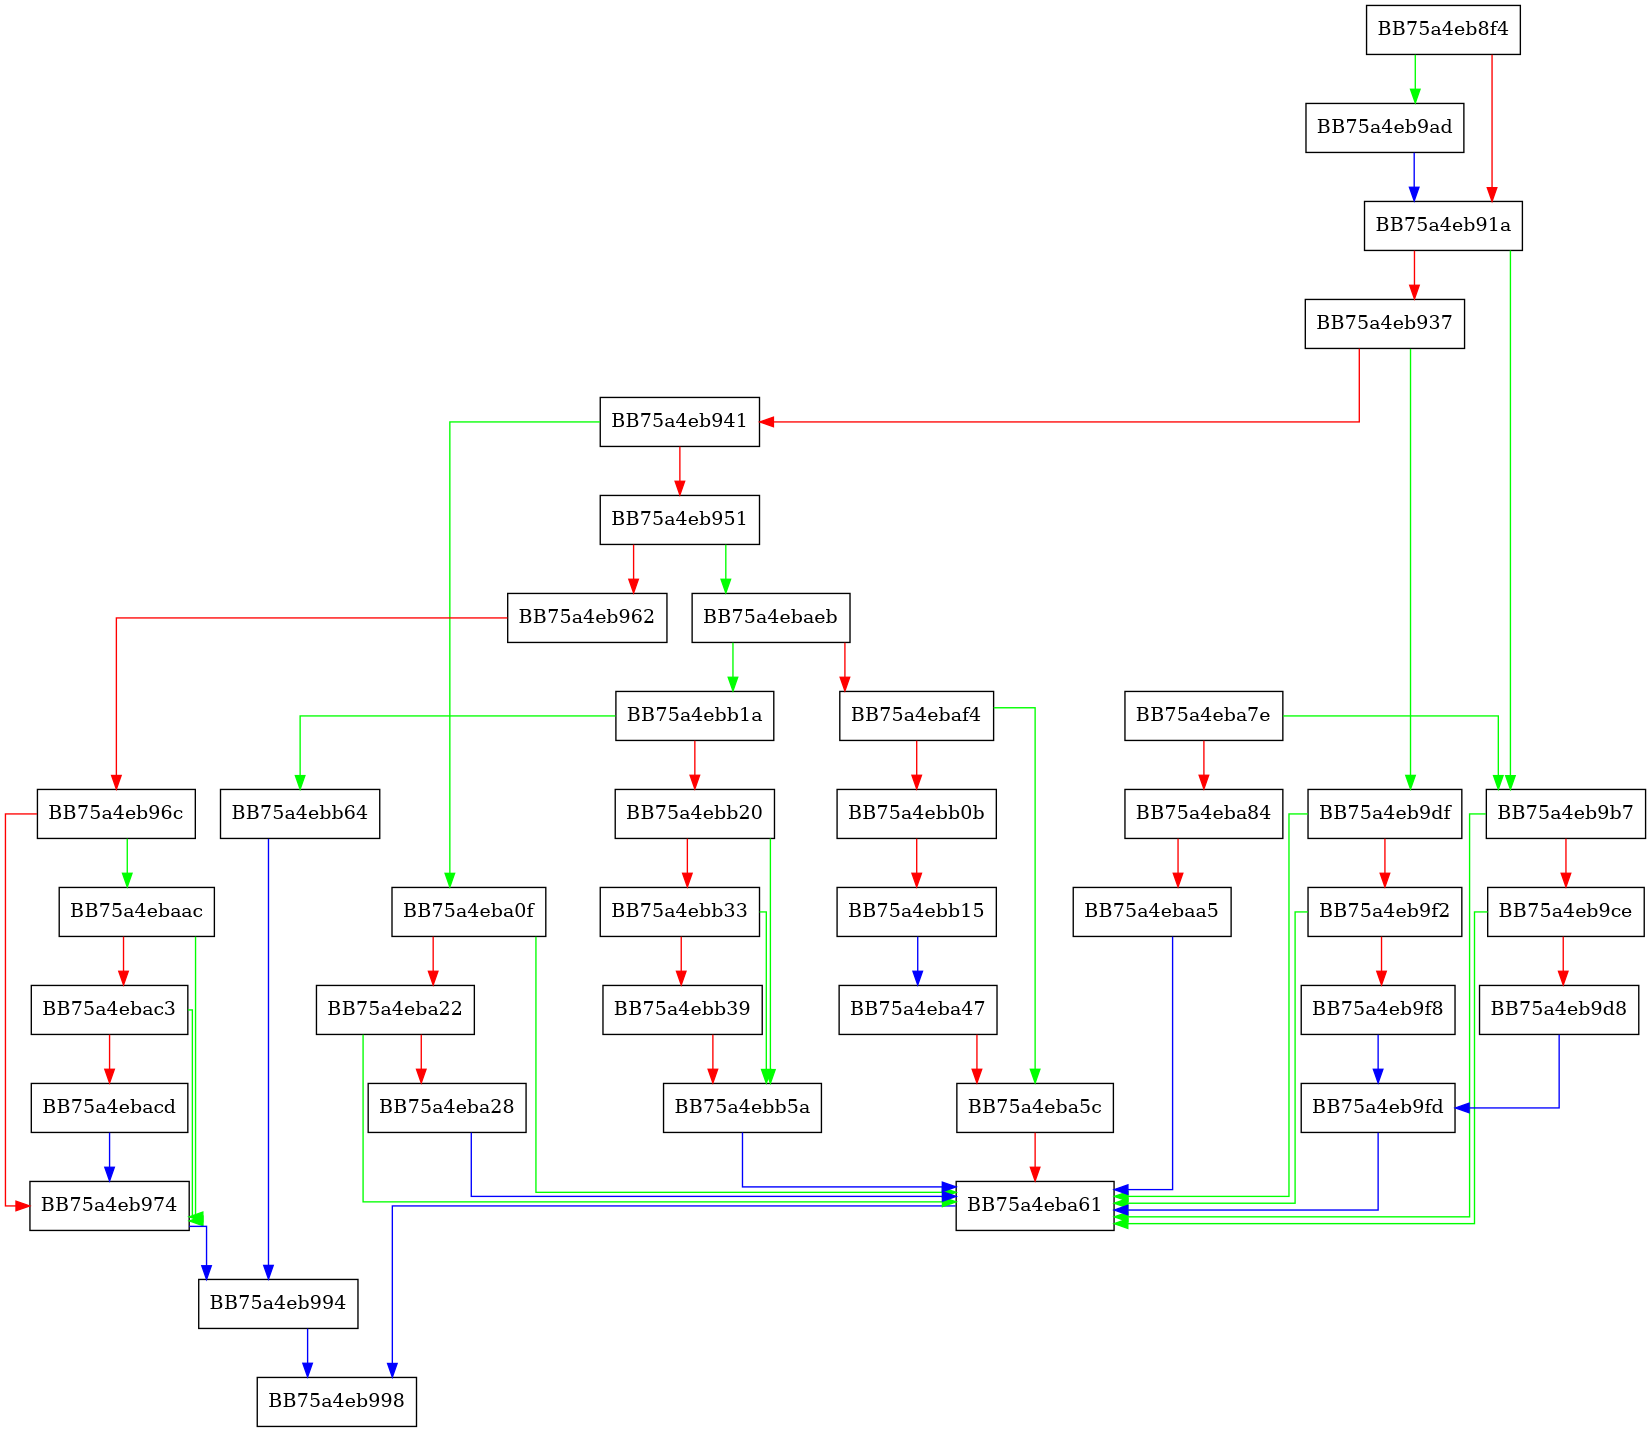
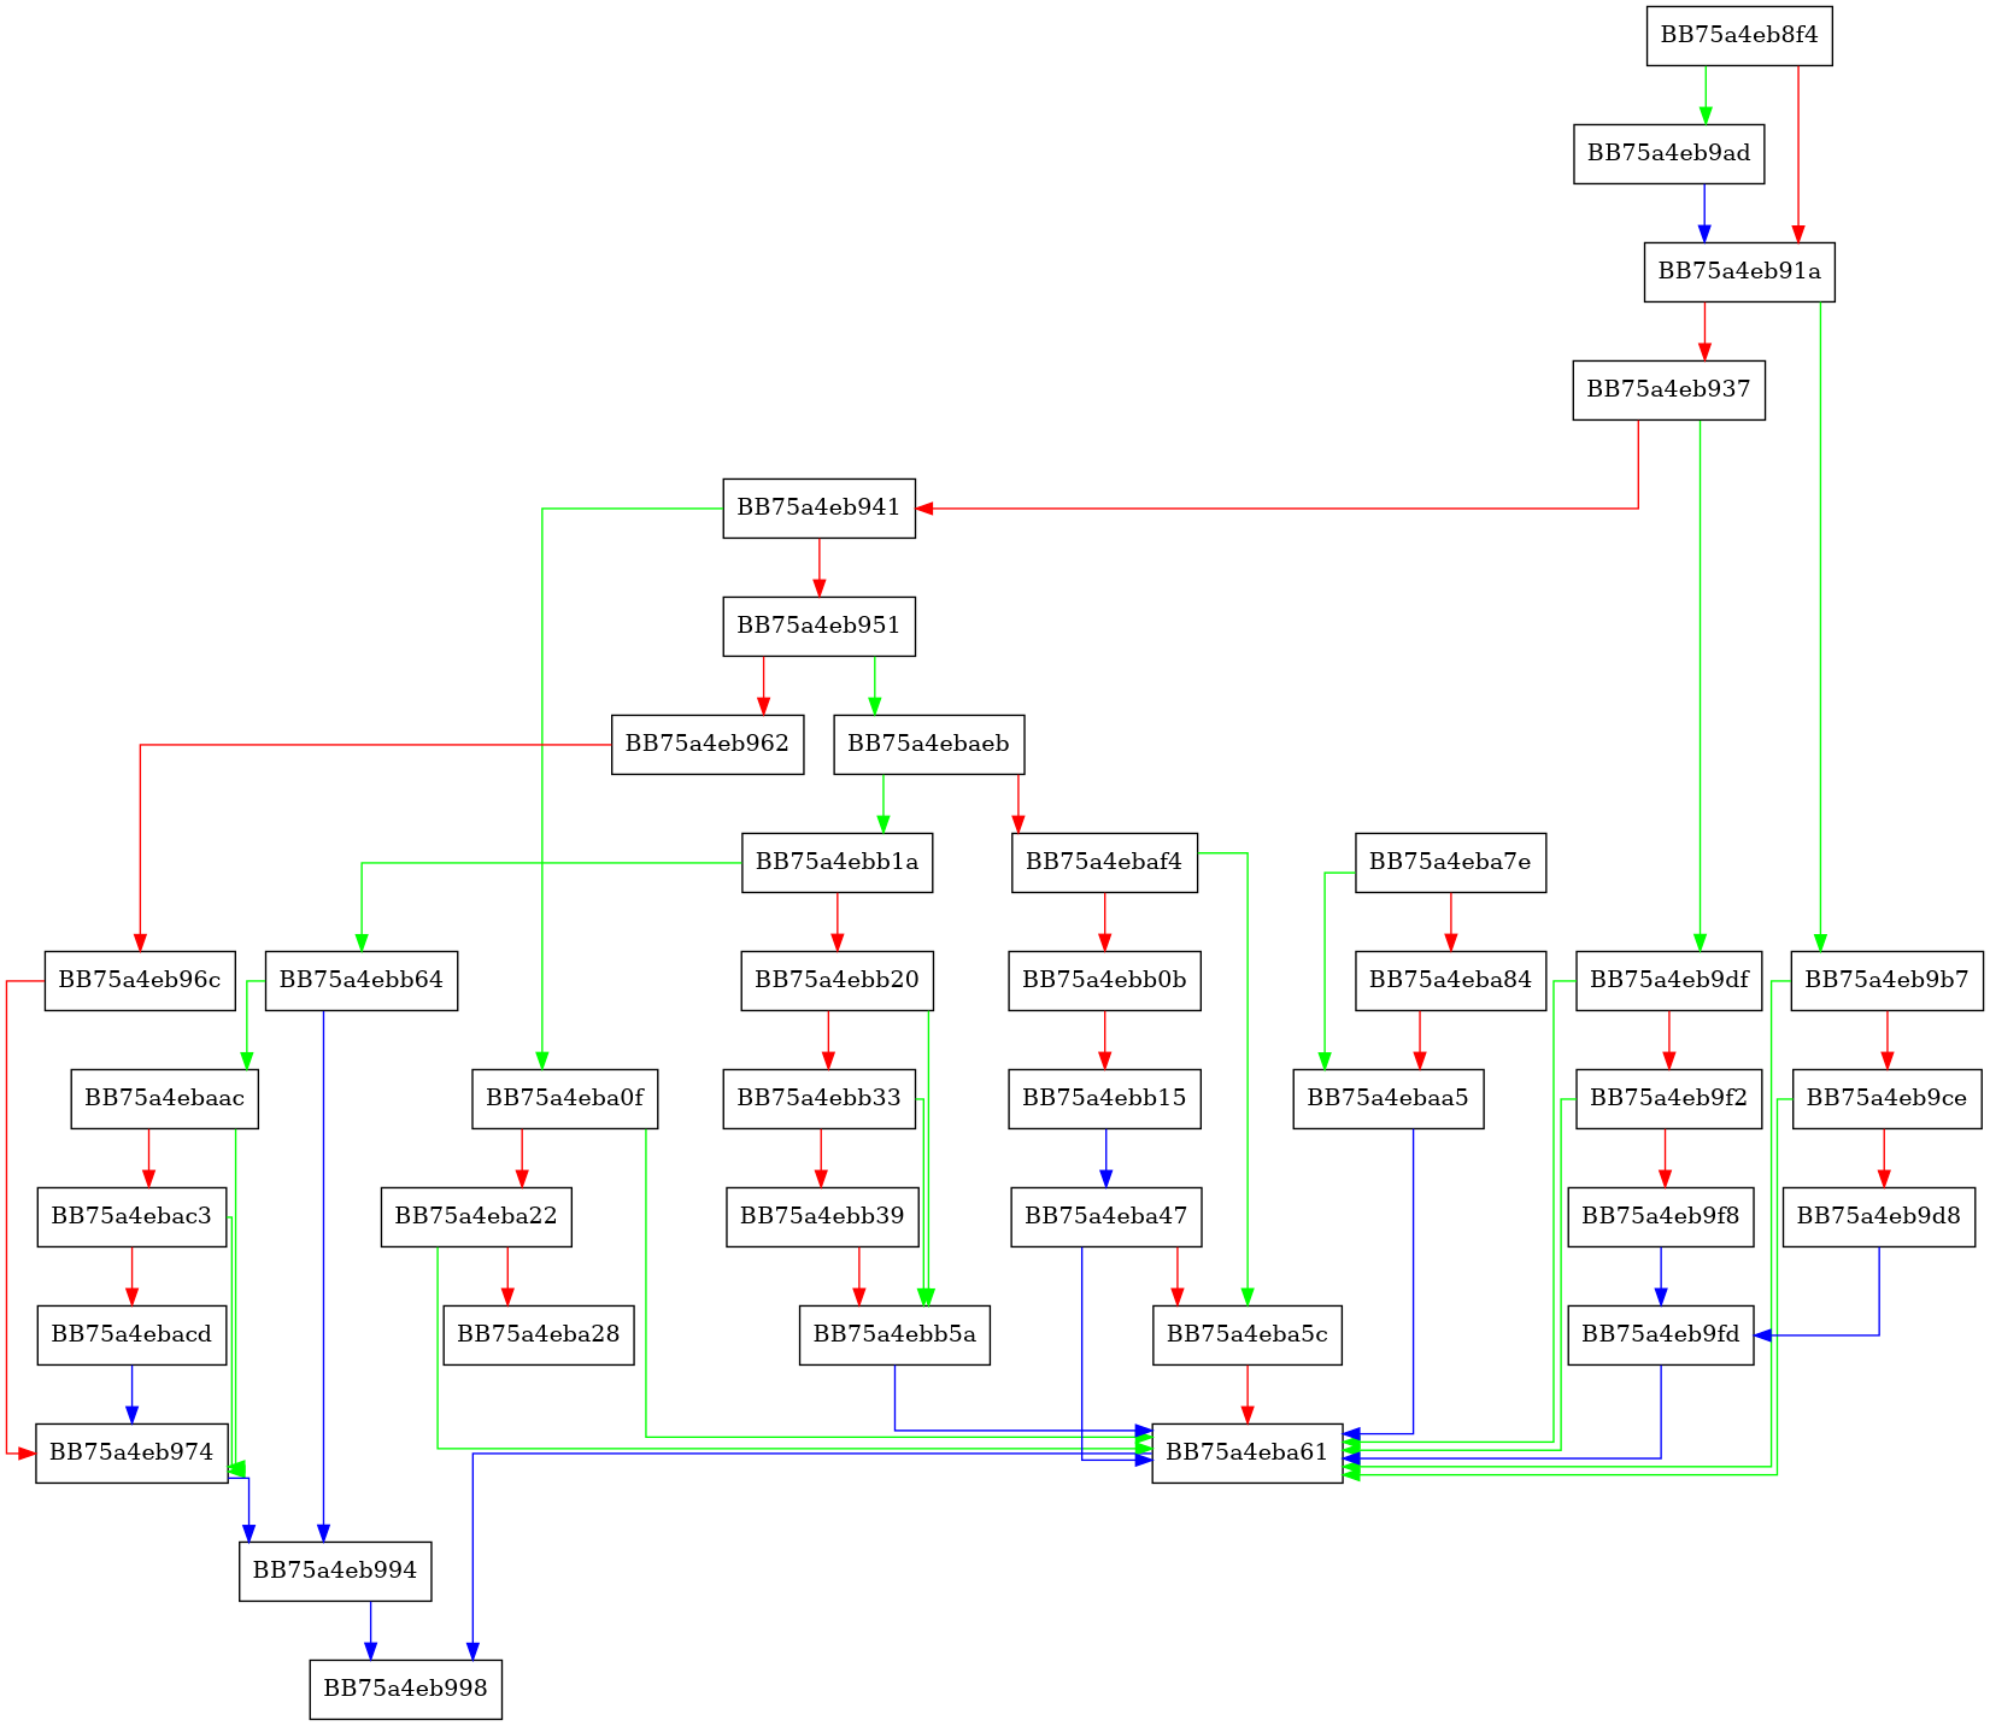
  digraph {
    splines=ortho
    node [shape=box]
    edge [color=red]
    BB75a4eb8f4
    BB75a4eb9ad
    BB75a4eb91a
    BB75a4eb9b7
    BB75a4eb937
    BB75a4eba61
    BB75a4eb9ce
    BB75a4eb9df
    BB75a4eb941
    BB75a4eb998
    BB75a4eb9d8
    BB75a4eb9f2
    BB75a4eba0f
    BB75a4eb951
    BB75a4eb9f8
    BB75a4eba22
    BB75a4ebaeb
    BB75a4eb962
    BB75a4eba28
    BB75a4ebb1a
    BB75a4ebaf4
    BB75a4eb96c
    BB75a4ebb64
    BB75a4ebb20
    BB75a4eba5c
    BB75a4ebb0b
    BB75a4ebaac
    BB75a4eb974
    BB75a4ebaa5
    BB75a4eba7e
    BB75a4eba84
    BB75a4ebac3
    BB75a4eb994
    BB75a4ebacd
    BB75a4eb9fd
    BB75a4eba47
    BB75a4ebb5a
    BB75a4ebb33
    BB75a4ebb15
    BB75a4ebb39
    BB75a4eb8f4 -> BB75a4eb9ad [color=green]
    BB75a4eb8f4 -> BB75a4eb91a
    BB75a4eb9ad -> BB75a4eb91a [color=blue]
    BB75a4eb91a -> BB75a4eb9b7 [color=green]
    BB75a4eb91a -> BB75a4eb937
    BB75a4eb9b7 -> BB75a4eba61 [color=green]
    BB75a4eb9b7 -> BB75a4eb9ce
    BB75a4eb937 -> BB75a4eb9df [color=green]
    BB75a4eb937 -> BB75a4eb941
    BB75a4eba61 -> BB75a4eb998 [color=blue]
    BB75a4eb9ce -> BB75a4eba61 [color=green]
    BB75a4eb9ce -> BB75a4eb9d8
    BB75a4eb9df -> BB75a4eba61 [color=green]
    BB75a4eb9df -> BB75a4eb9f2
    BB75a4eb941 -> BB75a4eba0f [color=green]
    BB75a4eb941 -> BB75a4eb951
    BB75a4eb9d8 -> BB75a4eb9fd [color=blue]
    BB75a4eb9f2 -> BB75a4eba61 [color=green]
    BB75a4eb9f2 -> BB75a4eb9f8
    BB75a4eba0f -> BB75a4eba61 [color=green]
    BB75a4eba0f -> BB75a4eba22
    BB75a4eb951 -> BB75a4ebaeb [color=green]
    BB75a4eb951 -> BB75a4eb962
    BB75a4eb9f8 -> BB75a4eb9fd [color=blue]
    BB75a4eba22 -> BB75a4eba61 [color=green]
    BB75a4eba22 -> BB75a4eba28
    BB75a4ebaeb -> BB75a4ebb1a [color=green]
    BB75a4ebaeb -> BB75a4ebaf4
    BB75a4eb962 -> BB75a4eb96c
-   BB75a4eba28 -> BB75a4eba61 [color=blue]
+   BB75a4eba47 -> BB75a4eba61 [color=blue]
    BB75a4ebb1a -> BB75a4ebb64 [color=green]
    BB75a4ebb1a -> BB75a4ebb20
    BB75a4ebaf4 -> BB75a4eba5c [color=green]
    BB75a4ebaf4 -> BB75a4ebb0b
-   BB75a4eb96c -> BB75a4ebaac [color=green]
+   BB75a4ebb64 -> BB75a4ebaac [color=green]
    BB75a4eb96c -> BB75a4eb974
    BB75a4ebb64 -> BB75a4eb994 [color=blue]
    BB75a4ebb20 -> BB75a4ebb5a [color=green]
    BB75a4ebb20 -> BB75a4ebb33
    BB75a4eba5c -> BB75a4eba61
    BB75a4ebb0b -> BB75a4ebb15
    BB75a4ebaac -> BB75a4eb974 [color=green]
    BB75a4ebaac -> BB75a4ebac3
    BB75a4eb974 -> BB75a4eb994 [color=blue]
    BB75a4ebaa5 -> BB75a4eba61 [color=blue]
-   BB75a4eba7e -> BB75a4eb9b7 [color=green]
+   BB75a4eba7e -> BB75a4ebaa5 [color=green]
    BB75a4eba7e -> BB75a4eba84
    BB75a4eba84 -> BB75a4ebaa5
    BB75a4ebac3 -> BB75a4eb974 [color=green]
    BB75a4ebac3 -> BB75a4ebacd
    BB75a4eb994 -> BB75a4eb998 [color=blue]
    BB75a4ebacd -> BB75a4eb974 [color=blue]
    BB75a4eb9fd -> BB75a4eba61 [color=blue]
    BB75a4eba47 -> BB75a4eba5c
    BB75a4ebb5a -> BB75a4eba61 [color=blue]
    BB75a4ebb33 -> BB75a4ebb5a [color=green]
    BB75a4ebb33 -> BB75a4ebb39
    BB75a4ebb15 -> BB75a4eba47 [color=blue]
    BB75a4ebb39 -> BB75a4ebb5a
  }
